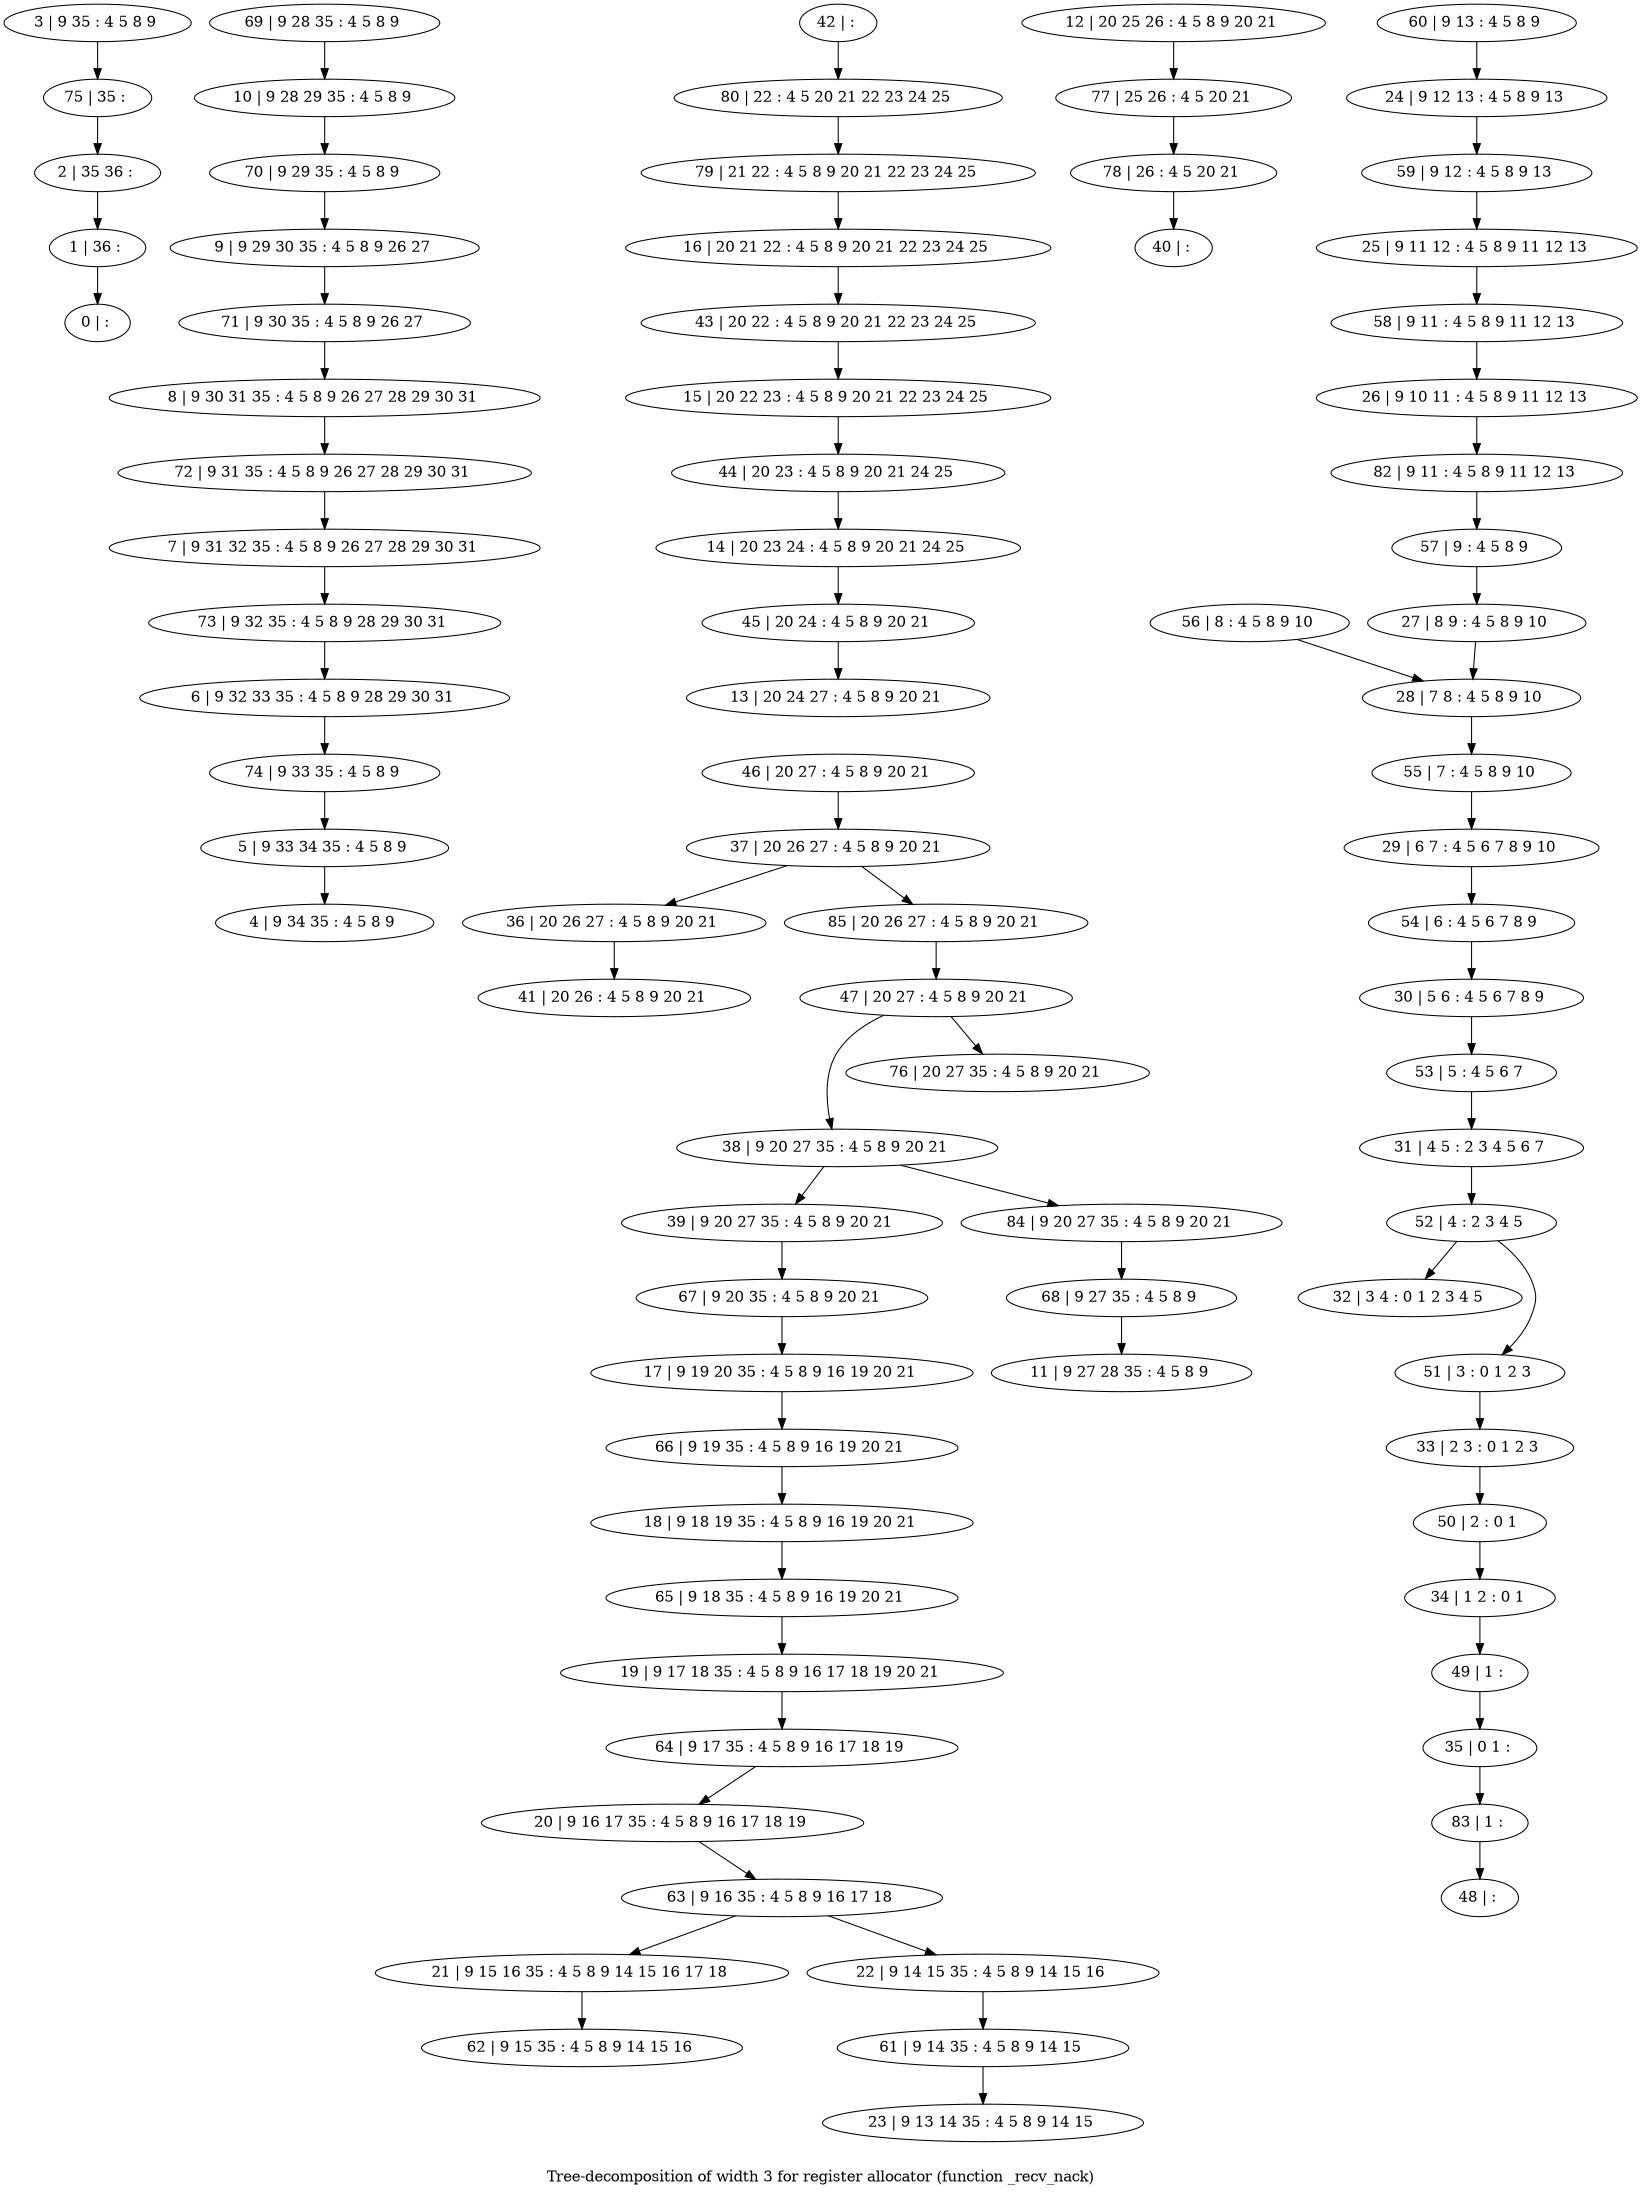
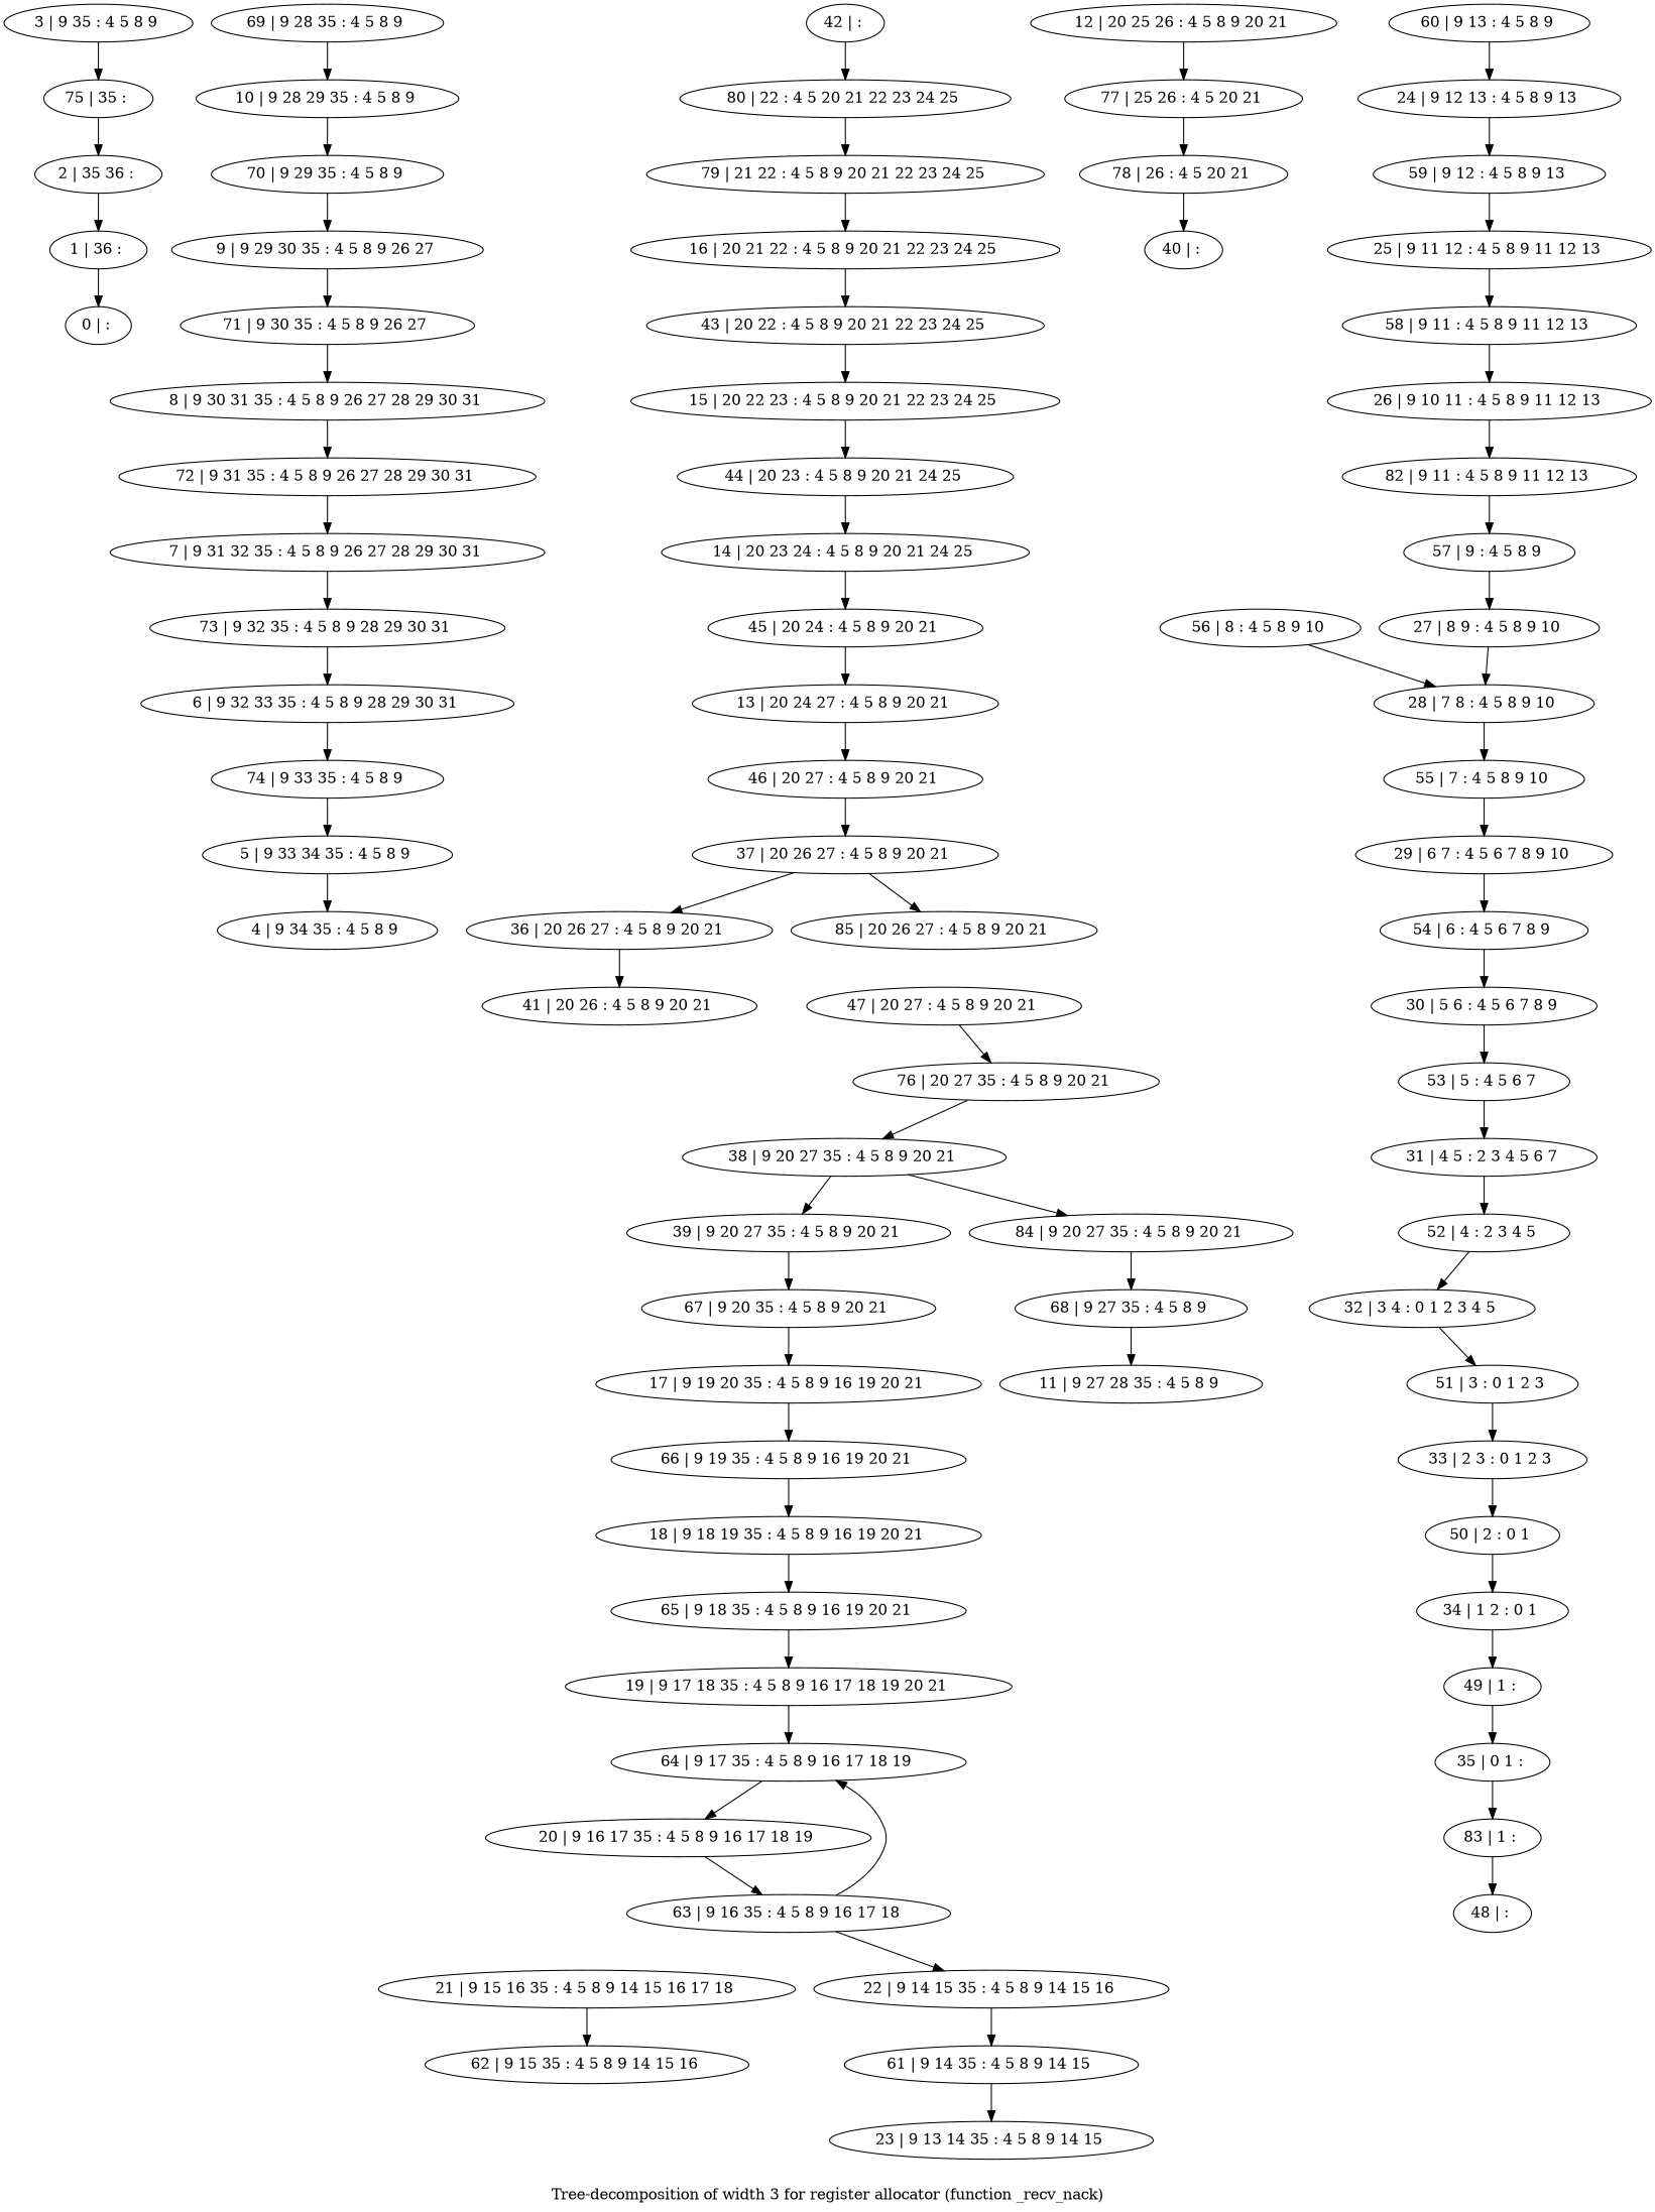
  digraph {
    label="Tree-decomposition of width 3 for register allocator (function _recv_nack)"
    n1 [label="0 | : "]
    n2 [label="1 | 36 : "]
    n3 [label="2 | 35 36 : "]
    n4 [label="3 | 9 35 : 4 5 8 9 "]
    n5 [label="75 | 35 : "]
    n6 [label="4 | 9 34 35 : 4 5 8 9 "]
    n7 [label="5 | 9 33 34 35 : 4 5 8 9 "]
    n8 [label="6 | 9 32 33 35 : 4 5 8 9 28 29 30 31 "]
    n9 [label="74 | 9 33 35 : 4 5 8 9 "]
    n10 [label="7 | 9 31 32 35 : 4 5 8 9 26 27 28 29 30 31 "]
    n11 [label="73 | 9 32 35 : 4 5 8 9 28 29 30 31 "]
    n12 [label="8 | 9 30 31 35 : 4 5 8 9 26 27 28 29 30 31 "]
    n13 [label="72 | 9 31 35 : 4 5 8 9 26 27 28 29 30 31 "]
    n14 [label="9 | 9 29 30 35 : 4 5 8 9 26 27 "]
    n15 [label="71 | 9 30 35 : 4 5 8 9 26 27 "]
    n16 [label="10 | 9 28 29 35 : 4 5 8 9 "]
    n17 [label="70 | 9 29 35 : 4 5 8 9 "]
    n18 [label="11 | 9 27 28 35 : 4 5 8 9 "]
    n19 [label="69 | 9 28 35 : 4 5 8 9 "]
    n20 [label="12 | 20 25 26 : 4 5 8 9 20 21 "]
    n21 [label="77 | 25 26 : 4 5 20 21 "]
    n22 [label="78 | 26 : 4 5 20 21 "]
    n23 [label="13 | 20 24 27 : 4 5 8 9 20 21 "]
    n24 [label="46 | 20 27 : 4 5 8 9 20 21 "]
    n25 [label="37 | 20 26 27 : 4 5 8 9 20 21 "]
    n26 [label="14 | 20 23 24 : 4 5 8 9 20 21 24 25 "]
    n27 [label="45 | 20 24 : 4 5 8 9 20 21 "]
    n28 [label="15 | 20 22 23 : 4 5 8 9 20 21 22 23 24 25 "]
    n29 [label="44 | 20 23 : 4 5 8 9 20 21 24 25 "]
    n30 [label="16 | 20 21 22 : 4 5 8 9 20 21 22 23 24 25 "]
    n31 [label="43 | 20 22 : 4 5 8 9 20 21 22 23 24 25 "]
    n32 [label="17 | 9 19 20 35 : 4 5 8 9 16 19 20 21 "]
    n33 [label="66 | 9 19 35 : 4 5 8 9 16 19 20 21 "]
    n34 [label="18 | 9 18 19 35 : 4 5 8 9 16 19 20 21 "]
    n35 [label="65 | 9 18 35 : 4 5 8 9 16 19 20 21 "]
    n36 [label="19 | 9 17 18 35 : 4 5 8 9 16 17 18 19 20 21 "]
    n37 [label="64 | 9 17 35 : 4 5 8 9 16 17 18 19 "]
    n38 [label="20 | 9 16 17 35 : 4 5 8 9 16 17 18 19 "]
    n39 [label="63 | 9 16 35 : 4 5 8 9 16 17 18 "]
    n40 [label="21 | 9 15 16 35 : 4 5 8 9 14 15 16 17 18 "]
    n41 [label="22 | 9 14 15 35 : 4 5 8 9 14 15 16 "]
    n42 [label="62 | 9 15 35 : 4 5 8 9 14 15 16 "]
    n43 [label="61 | 9 14 35 : 4 5 8 9 14 15 "]
    n44 [label="23 | 9 13 14 35 : 4 5 8 9 14 15 "]
    n45 [label="24 | 9 12 13 : 4 5 8 9 13 "]
    n46 [label="59 | 9 12 : 4 5 8 9 13 "]
    n47 [label="25 | 9 11 12 : 4 5 8 9 11 12 13 "]
    n48 [label="58 | 9 11 : 4 5 8 9 11 12 13 "]
    n49 [label="26 | 9 10 11 : 4 5 8 9 11 12 13 "]
    n50 [label="82 | 9 11 : 4 5 8 9 11 12 13 "]
    n51 [label="57 | 9 : 4 5 8 9 "]
    n52 [label="27 | 8 9 : 4 5 8 9 10 "]
    n53 [label="28 | 7 8 : 4 5 8 9 10 "]
    n54 [label="56 | 8 : 4 5 8 9 10 "]
    n55 [label="55 | 7 : 4 5 8 9 10 "]
    n56 [label="29 | 6 7 : 4 5 6 7 8 9 10 "]
    n57 [label="54 | 6 : 4 5 6 7 8 9 "]
    n58 [label="30 | 5 6 : 4 5 6 7 8 9 "]
    n59 [label="53 | 5 : 4 5 6 7 "]
    n60 [label="31 | 4 5 : 2 3 4 5 6 7 "]
    n61 [label="52 | 4 : 2 3 4 5 "]
    n62 [label="32 | 3 4 : 0 1 2 3 4 5 "]
    n63 [label="51 | 3 : 0 1 2 3 "]
    n64 [label="33 | 2 3 : 0 1 2 3 "]
    n65 [label="50 | 2 : 0 1 "]
    n66 [label="34 | 1 2 : 0 1 "]
    n67 [label="49 | 1 : "]
    n68 [label="35 | 0 1 : "]
    n69 [label="83 | 1 : "]
    n70 [label="48 | : "]
    n71 [label="36 | 20 26 27 : 4 5 8 9 20 21 "]
    n72 [label="41 | 20 26 : 4 5 8 9 20 21 "]
    n73 [label="85 | 20 26 27 : 4 5 8 9 20 21 "]
    n74 [label="47 | 20 27 : 4 5 8 9 20 21 "]
    n75 [label="38 | 9 20 27 35 : 4 5 8 9 20 21 "]
    n76 [label="39 | 9 20 27 35 : 4 5 8 9 20 21 "]
    n77 [label="84 | 9 20 27 35 : 4 5 8 9 20 21 "]
    n78 [label="67 | 9 20 35 : 4 5 8 9 20 21 "]
    n79 [label="68 | 9 27 35 : 4 5 8 9 "]
    n80 [label="40 | : "]
    n81 [label="42 | : "]
    n82 [label="80 | 22 : 4 5 20 21 22 23 24 25 "]
    n83 [label="79 | 21 22 : 4 5 8 9 20 21 22 23 24 25 "]
    n84 [label="76 | 20 27 35 : 4 5 8 9 20 21 "]
    n85 [label="60 | 9 13 : 4 5 8 9 "]
    n2 -> n1
    n3 -> n2
    n4 -> n5
    n5 -> n3
    n7 -> n6
    n8 -> n9
    n9 -> n7
    n10 -> n11
    n11 -> n8
    n12 -> n13
    n13 -> n10
    n14 -> n15
    n15 -> n12
    n16 -> n17
    n17 -> n14
    n19 -> n16
    n20 -> n21
    n21 -> n22
    n22 -> n80
+   n23 -> n24
    n24 -> n25
    n25 -> n71
    n25 -> n73
    n26 -> n27
    n27 -> n23
    n28 -> n29
    n29 -> n26
    n30 -> n31
    n31 -> n28
    n32 -> n33
    n33 -> n34
    n34 -> n35
    n35 -> n36
    n36 -> n37
    n37 -> n38
    n38 -> n39
-   n39 -> n40
+   n39 -> n37
    n39 -> n41
    n40 -> n42
    n41 -> n43
    n43 -> n44
    n45 -> n46
    n46 -> n47
    n47 -> n48
    n48 -> n49
    n49 -> n50
    n50 -> n51
    n51 -> n52
    n52 -> n53
    n53 -> n55
    n54 -> n53
    n55 -> n56
    n56 -> n57
    n57 -> n58
    n58 -> n59
    n59 -> n60
    n60 -> n61
    n61 -> n62
-   n61 -> n63
+   n62 -> n63
    n63 -> n64
    n64 -> n65
    n65 -> n66
    n66 -> n67
    n67 -> n68
    n68 -> n69
    n69 -> n70
    n71 -> n72
-   n73 -> n74
    n74 -> n84
    n75 -> n76
    n75 -> n77
    n76 -> n78
    n77 -> n79
    n78 -> n32
    n79 -> n18
    n81 -> n82
    n82 -> n83
    n83 -> n30
-   n74 -> n75
+   n84 -> n75
    n85 -> n45
  }
